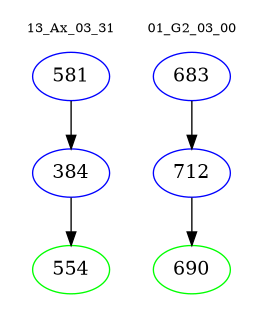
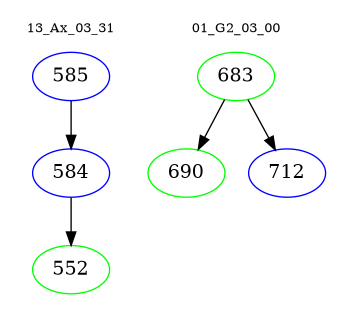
  digraph {
    fontname="DejaVu Serif"
    node [color=blue fontname="DejaVu Serif"]
    edge [color=black fontname="DejaVu Serif"]
-   n1 [label=581]
-   n2 [color=green label=554]
-   n3 [label=384]
-   n4 [label=683]
+   n1 [label=585]
+   n2 [color=green label=552]
+   n3 [label=584]
+   n4 [color=green label=683]
    n5 [color=green label=690]
    n6 [label=712]
    subgraph cluster_1 {
      color=white
      fontsize=10
      label="13_Ax_03_31"
      n1
      n2
      n3
    }
    subgraph cluster_2 {
      color=white
      fontsize=10
      label="01_G2_03_00"
      n4
      n5
      n6
    }
    n1 -> n3
    n3 -> n2
-   n6 -> n5
+   n4 -> n5
    n4 -> n6
  }
